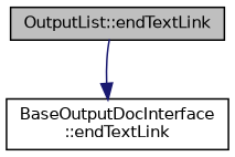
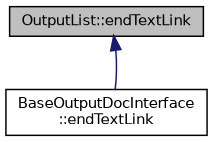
  digraph {
    rankdir=TB
    node [color=black fontname=Helvetica fontsize=10 shape=record style=filled]
    n1 [fillcolor=grey75 fontcolor=black height=0.2 label="OutputList::endTextLink" width=0.4]
    n2 [fillcolor=white height=0.2 label="BaseOutputDocInterface\l::endTextLink" width=0.4]
-   n1 -> n2 [color=midnightblue fontname=Helvetica fontsize=10 labelfontname=Helvetica labelfontsize=10 style=solid]
+   n2 -> n1 [color=midnightblue fontname=Helvetica fontsize=10 labelfontname=Helvetica labelfontsize=10 style=solid]
  }
